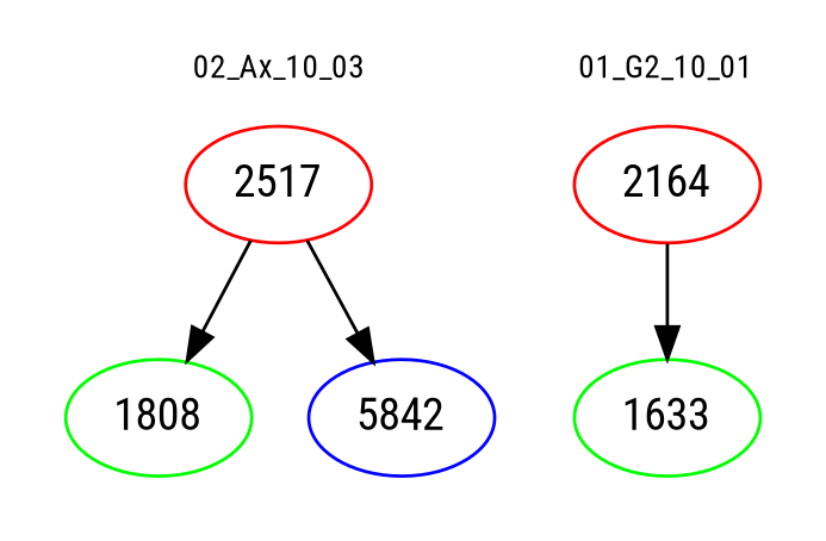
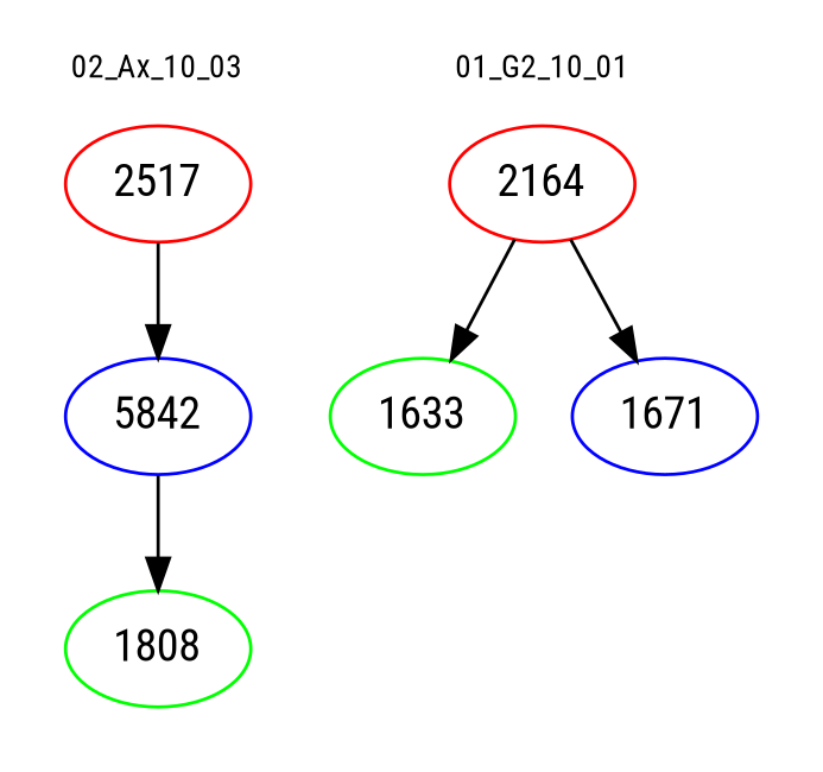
  digraph {
    fontname="Roboto Condensed"
    node [color=red fontname="Roboto Condensed"]
    edge [color=black fontname="Roboto Condensed"]
    n1 [label=2517]
    n2 [color=green label=1808]
    n3 [color=blue label=5842]
    n4 [label=2164]
    n5 [color=green label=1633]
+   n6 [color=blue label=1671]
    subgraph cluster_1 {
      color=white
      fontsize=10
      label="02_Ax_10_03"
      n1
      n2
      n3
    }
    subgraph cluster_2 {
      color=white
      fontsize=10
      label="01_G2_10_01"
      n4
      n5
+     n6
    }
-   n1 -> n2
+   n3 -> n2
    n1 -> n3
    n4 -> n5
+   n4 -> n6
  }
